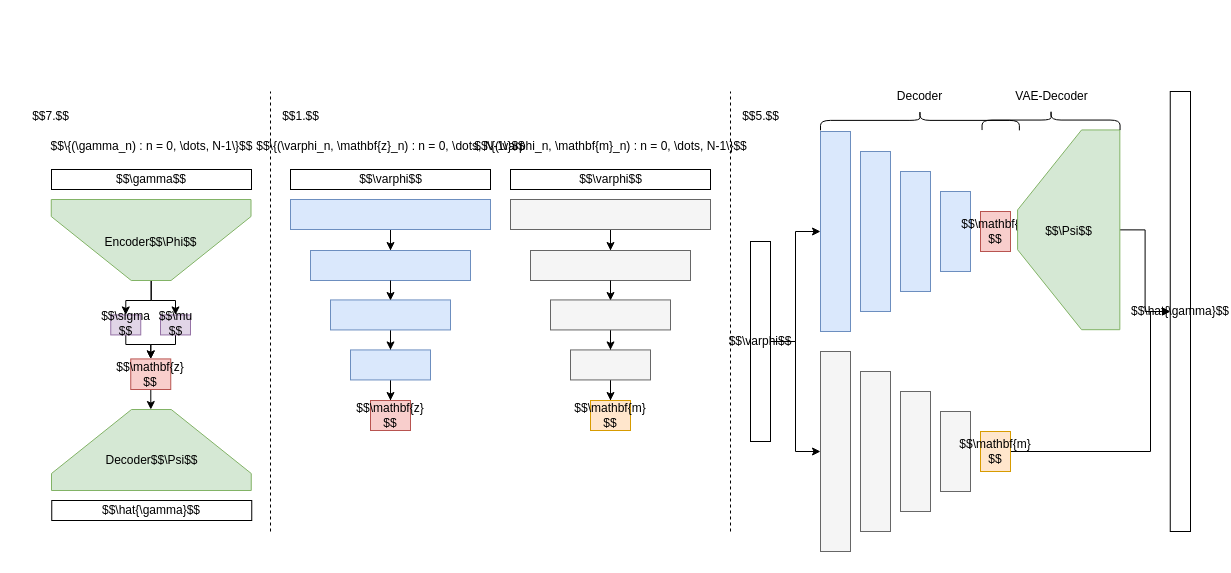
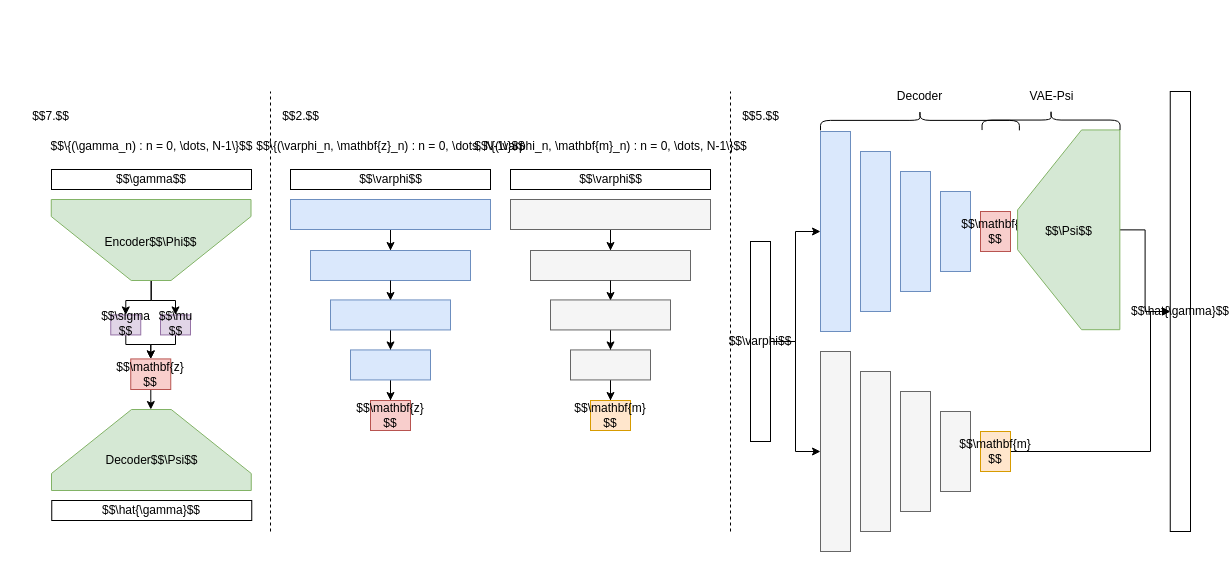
  <mxCell id="0" />
  <mxCell id="1" parent="0" />
  <mxCell id="2" style="edgeStyle=orthogonalEdgeStyle;rounded=0;orthogonalLoop=1;jettySize=auto;html=1;entryX=0;entryY=0.5;entryDx=0;entryDy=0;" edge="1" parent="1" source="4" target="5"><mxGeometry relative="1" as="geometry" /></mxCell>
  <mxCell id="3" style="edgeStyle=orthogonalEdgeStyle;rounded=0;orthogonalLoop=1;jettySize=auto;html=1;entryX=0;entryY=0.5;entryDx=0;entryDy=0;" edge="1" parent="1" source="4" target="14"><mxGeometry relative="1" as="geometry" /></mxCell>
  <mxCell id="4" value="$$\varphi$$" style="rounded=0;whiteSpace=wrap;html=1;" vertex="1" parent="1"><mxGeometry x="750" y="241" width="20" height="200" as="geometry" /></mxCell>
  <mxCell id="5" value="" style="rounded=0;whiteSpace=wrap;html=1;fillColor=#dae8fc;strokeColor=#6c8ebf;" vertex="1" parent="1"><mxGeometry x="820" y="131" width="30" height="200" as="geometry" /></mxCell>
  <mxCell id="6" value="" style="rounded=0;whiteSpace=wrap;html=1;fillColor=#dae8fc;strokeColor=#6c8ebf;" vertex="1" parent="1"><mxGeometry x="860" y="151" width="30" height="160" as="geometry" /></mxCell>
  <mxCell id="7" value="" style="rounded=0;whiteSpace=wrap;html=1;fillColor=#dae8fc;strokeColor=#6c8ebf;" vertex="1" parent="1"><mxGeometry x="900" y="171" width="30" height="120" as="geometry" /></mxCell>
  <mxCell id="8" value="" style="rounded=0;whiteSpace=wrap;html=1;fillColor=#dae8fc;strokeColor=#6c8ebf;" vertex="1" parent="1"><mxGeometry x="940" y="191" width="30" height="80" as="geometry" /></mxCell>
  <mxCell id="9" value="$$\mathbf{z} $$" style="rounded=0;whiteSpace=wrap;html=1;fillColor=#f8cecc;strokeColor=#b85450;" vertex="1" parent="1"><mxGeometry x="980" y="211" width="30" height="40" as="geometry" /></mxCell>
  <mxCell id="10" style="edgeStyle=orthogonalEdgeStyle;rounded=0;orthogonalLoop=1;jettySize=auto;html=1;" edge="1" parent="1" source="11" target="13"><mxGeometry relative="1" as="geometry" /></mxCell>
  <mxCell id="11" value="" style="shape=loopLimit;whiteSpace=wrap;html=1;rotation=-90;size=80;fillColor=#d5e8d4;strokeColor=#82b366;" vertex="1" parent="1"><mxGeometry x="968.32" y="178.19" width="199.75" height="102.25" as="geometry" /></mxCell>
  <mxCell id="12" value="&lt;span style=&quot;text-wrap: wrap;&quot;&gt;$$\Psi$$&lt;/span&gt;" style="text;html=1;align=center;verticalAlign=middle;resizable=0;points=[];autosize=1;strokeColor=none;fillColor=none;" vertex="1" parent="1"><mxGeometry x="1033.19" y="216" width="70" height="30" as="geometry" /></mxCell>
  <mxCell id="13" value="$$\hat{\gamma}$$" style="rounded=0;whiteSpace=wrap;html=1;" vertex="1" parent="1"><mxGeometry x="1169.75" y="91" width="20.25" height="440" as="geometry" /></mxCell>
  <mxCell id="14" value="" style="rounded=0;whiteSpace=wrap;html=1;fillColor=#f5f5f5;fontColor=#333333;strokeColor=#666666;" vertex="1" parent="1"><mxGeometry x="820" y="351" width="30" height="200" as="geometry" /></mxCell>
  <mxCell id="15" value="" style="rounded=0;whiteSpace=wrap;html=1;fillColor=#f5f5f5;fontColor=#333333;strokeColor=#666666;" vertex="1" parent="1"><mxGeometry x="860" y="371" width="30" height="160" as="geometry" /></mxCell>
  <mxCell id="16" value="" style="rounded=0;whiteSpace=wrap;html=1;fillColor=#f5f5f5;fontColor=#333333;strokeColor=#666666;" vertex="1" parent="1"><mxGeometry x="900" y="391" width="30" height="120" as="geometry" /></mxCell>
  <mxCell id="17" value="" style="rounded=0;whiteSpace=wrap;html=1;fillColor=#f5f5f5;fontColor=#333333;strokeColor=#666666;" vertex="1" parent="1"><mxGeometry x="940" y="411" width="30" height="80" as="geometry" /></mxCell>
  <mxCell id="18" style="edgeStyle=orthogonalEdgeStyle;rounded=0;orthogonalLoop=1;jettySize=auto;html=1;entryX=0;entryY=0.5;entryDx=0;entryDy=0;" edge="1" parent="1" source="19" target="13"><mxGeometry relative="1" as="geometry"><Array as="points"><mxPoint x="1150" y="451" /><mxPoint x="1150" y="311" /></Array></mxGeometry></mxCell>
  <mxCell id="19" value="$$\mathbf{m} $$" style="rounded=0;whiteSpace=wrap;html=1;fillColor=#ffe6cc;strokeColor=#d79b00;" vertex="1" parent="1"><mxGeometry x="980" y="431" width="30" height="40" as="geometry" /></mxCell>
  <mxCell id="20" value="" style="shape=curlyBracket;whiteSpace=wrap;html=1;rounded=1;labelPosition=left;verticalLabelPosition=middle;align=right;verticalAlign=middle;rotation=90;" vertex="1" parent="1"><mxGeometry x="909.44" y="20.44" width="20" height="198.87" as="geometry" /></mxCell>
  <mxCell id="21" value="Decoder" style="text;html=1;align=center;verticalAlign=middle;resizable=0;points=[];autosize=1;strokeColor=none;fillColor=none;" vertex="1" parent="1"><mxGeometry x="889.44" y="81" width="60" height="30" as="geometry" /></mxCell>
  <mxCell id="22" value="" style="shape=curlyBracket;whiteSpace=wrap;html=1;rounded=1;labelPosition=left;verticalLabelPosition=middle;align=right;verticalAlign=middle;rotation=90;" vertex="1" parent="1"><mxGeometry x="1040.56" y="50.56" width="20" height="138" as="geometry" /></mxCell>
- <mxCell id="23" value="VAE-Decoder" style="text;html=1;align=center;verticalAlign=middle;resizable=0;points=[];autosize=1;strokeColor=none;fillColor=none;" vertex="1" parent="1"><mxGeometry x="1000.56" y="81" width="100" height="30" as="geometry" /></mxCell>
+ <mxCell id="23" value="VAE-Psi" style="text;html=1;align=center;verticalAlign=middle;resizable=0;points=[];autosize=1;strokeColor=none;fillColor=none;" vertex="1" parent="1"><mxGeometry x="1000.56" y="81" width="100" height="30" as="geometry" /></mxCell>
  <mxCell id="24" value="" style="shape=loopLimit;whiteSpace=wrap;html=1;rotation=0;size=80;fillColor=#d5e8d4;strokeColor=#82b366;" vertex="1" parent="1"><mxGeometry x="51" y="409" width="199.75" height="81" as="geometry" /></mxCell>
  <mxCell id="25" style="edgeStyle=orthogonalEdgeStyle;rounded=0;orthogonalLoop=1;jettySize=auto;html=1;entryX=0.5;entryY=0;entryDx=0;entryDy=0;" edge="1" parent="1" source="26" target="24"><mxGeometry relative="1" as="geometry" /></mxCell>
  <mxCell id="26" value="$$\mathbf{z} $$" style="rounded=0;whiteSpace=wrap;html=1;fillColor=#f8cecc;strokeColor=#b85450;" vertex="1" parent="1"><mxGeometry x="130.25" y="358.44" width="40" height="30.56" as="geometry" /></mxCell>
  <mxCell id="27" value="&lt;span style=&quot;text-wrap: wrap;&quot;&gt;Decoder$$\Psi$$&lt;/span&gt;" style="text;html=1;align=center;verticalAlign=middle;resizable=0;points=[];autosize=1;strokeColor=none;fillColor=none;" vertex="1" parent="1"><mxGeometry x="91.25" y="445" width="120" height="30" as="geometry" /></mxCell>
  <mxCell id="28" value="$$\gamma$$" style="rounded=0;whiteSpace=wrap;html=1;" vertex="1" parent="1"><mxGeometry x="51" y="169" width="200" height="20" as="geometry" /></mxCell>
  <mxCell id="29" value="$$\hat{\gamma}$$" style="rounded=0;whiteSpace=wrap;html=1;" vertex="1" parent="1"><mxGeometry x="51.25" y="500" width="200" height="20" as="geometry" /></mxCell>
  <mxCell id="30" style="edgeStyle=orthogonalEdgeStyle;rounded=0;orthogonalLoop=1;jettySize=auto;html=1;entryX=0.5;entryY=0;entryDx=0;entryDy=0;" edge="1" parent="1" source="31" target="26"><mxGeometry relative="1" as="geometry"><Array as="points"><mxPoint x="125.25" y="344" /><mxPoint x="150.25" y="344" /></Array></mxGeometry></mxCell>
  <mxCell id="31" value="" style="rounded=0;whiteSpace=wrap;html=1;fillColor=#e1d5e7;strokeColor=#9673a6;" vertex="1" parent="1"><mxGeometry x="110.25" y="314.44" width="30" height="20" as="geometry" /></mxCell>
  <mxCell id="32" style="edgeStyle=orthogonalEdgeStyle;rounded=0;orthogonalLoop=1;jettySize=auto;html=1;entryX=0.5;entryY=0;entryDx=0;entryDy=0;" edge="1" parent="1" source="33" target="26"><mxGeometry relative="1" as="geometry"><Array as="points"><mxPoint x="175.25" y="344" /><mxPoint x="150.25" y="344" /></Array></mxGeometry></mxCell>
  <mxCell id="33" value="" style="rounded=0;whiteSpace=wrap;html=1;fillColor=#e1d5e7;strokeColor=#9673a6;" vertex="1" parent="1"><mxGeometry x="160" y="314.44" width="30" height="20" as="geometry" /></mxCell>
  <mxCell id="34" value="$$7.$$" style="text;html=1;align=center;verticalAlign=middle;resizable=0;points=[];autosize=1;strokeColor=none;fillColor=none;" vertex="1" parent="1"><mxGeometry x="20" y="101" width="60" height="30" as="geometry" /></mxCell>
  <mxCell id="35" style="edgeStyle=orthogonalEdgeStyle;rounded=0;orthogonalLoop=1;jettySize=auto;html=1;entryX=0;entryY=0.5;entryDx=0;entryDy=0;" edge="1" parent="1" source="36" target="37"><mxGeometry relative="1" as="geometry" /></mxCell>
  <mxCell id="36" value="" style="rounded=0;whiteSpace=wrap;html=1;fillColor=#dae8fc;strokeColor=#6c8ebf;direction=south;" vertex="1" parent="1"><mxGeometry x="290" y="199" width="200" height="30" as="geometry" /></mxCell>
  <mxCell id="37" value="" style="rounded=0;whiteSpace=wrap;html=1;fillColor=#dae8fc;strokeColor=#6c8ebf;direction=south;" vertex="1" parent="1"><mxGeometry x="310" y="250" width="160" height="30" as="geometry" /></mxCell>
  <mxCell id="38" style="edgeStyle=orthogonalEdgeStyle;rounded=0;orthogonalLoop=1;jettySize=auto;html=1;entryX=0;entryY=0.5;entryDx=0;entryDy=0;" edge="1" parent="1" source="39" target="41"><mxGeometry relative="1" as="geometry" /></mxCell>
  <mxCell id="39" value="" style="rounded=0;whiteSpace=wrap;html=1;fillColor=#dae8fc;strokeColor=#6c8ebf;direction=south;" vertex="1" parent="1"><mxGeometry x="330" y="299.44" width="120" height="30" as="geometry" /></mxCell>
  <mxCell id="40" style="edgeStyle=orthogonalEdgeStyle;rounded=0;orthogonalLoop=1;jettySize=auto;html=1;entryX=0;entryY=0.5;entryDx=0;entryDy=0;" edge="1" parent="1" source="41" target="42"><mxGeometry relative="1" as="geometry" /></mxCell>
  <mxCell id="41" value="" style="rounded=0;whiteSpace=wrap;html=1;fillColor=#dae8fc;strokeColor=#6c8ebf;direction=south;" vertex="1" parent="1"><mxGeometry x="350" y="349.44" width="80" height="30" as="geometry" /></mxCell>
  <mxCell id="42" value="$$\mathbf{z} $$" style="rounded=0;whiteSpace=wrap;html=1;fillColor=#f8cecc;strokeColor=#b85450;direction=south;" vertex="1" parent="1"><mxGeometry x="370" y="400" width="40" height="30" as="geometry" /></mxCell>
- <mxCell id="43" value="$$1.$$" style="text;html=1;align=center;verticalAlign=middle;resizable=0;points=[];autosize=1;strokeColor=none;fillColor=none;" vertex="1" parent="1"><mxGeometry x="270" y="101" width="60" height="30" as="geometry" /></mxCell>
+ <mxCell id="43" value="$$2.$$" style="text;html=1;align=center;verticalAlign=middle;resizable=0;points=[];autosize=1;strokeColor=none;fillColor=none;" vertex="1" parent="1"><mxGeometry x="270" y="101" width="60" height="30" as="geometry" /></mxCell>
  <mxCell id="44" value="" style="endArrow=none;dashed=1;html=1;rounded=0;" edge="1" parent="1"><mxGeometry width="50" height="50" relative="1" as="geometry"><mxPoint x="270" y="531" as="sourcePoint" /><mxPoint x="270" y="91" as="targetPoint" /></mxGeometry></mxCell>
  <mxCell id="45" value="" style="rounded=0;whiteSpace=wrap;html=1;rotation=90;" vertex="1" parent="1"><mxGeometry x="380" y="79" width="20" height="200" as="geometry" /></mxCell>
  <mxCell id="46" value="&lt;span style=&quot;text-wrap: wrap;&quot;&gt;$$\varphi$$&lt;/span&gt;" style="text;html=1;align=center;verticalAlign=middle;resizable=0;points=[];autosize=1;strokeColor=none;fillColor=none;" vertex="1" parent="1"><mxGeometry x="345" y="164" width="90" height="30" as="geometry" /></mxCell>
  <mxCell id="47" style="edgeStyle=orthogonalEdgeStyle;rounded=0;orthogonalLoop=1;jettySize=auto;html=1;entryX=0.5;entryY=0;entryDx=0;entryDy=0;" edge="1" parent="1" source="49" target="31"><mxGeometry relative="1" as="geometry" /></mxCell>
  <mxCell id="48" style="edgeStyle=orthogonalEdgeStyle;rounded=0;orthogonalLoop=1;jettySize=auto;html=1;entryX=0.5;entryY=0;entryDx=0;entryDy=0;" edge="1" parent="1" source="49" target="33"><mxGeometry relative="1" as="geometry" /></mxCell>
  <mxCell id="49" value="" style="shape=loopLimit;whiteSpace=wrap;html=1;rotation=-180;size=80;fillColor=#d5e8d4;strokeColor=#82b366;" vertex="1" parent="1"><mxGeometry x="50.75" y="199" width="199.75" height="81" as="geometry" /></mxCell>
  <mxCell id="50" value="&lt;span style=&quot;text-wrap: wrap;&quot;&gt;Encoder&lt;/span&gt;&lt;span style=&quot;text-wrap: wrap; background-color: initial;&quot;&gt;$$\Phi$$&lt;/span&gt;" style="text;html=1;align=center;verticalAlign=middle;resizable=0;points=[];autosize=1;strokeColor=none;fillColor=none;" vertex="1" parent="1"><mxGeometry x="90" y="227.31" width="120" height="30" as="geometry" /></mxCell>
  <mxCell id="51" style="edgeStyle=orthogonalEdgeStyle;rounded=0;orthogonalLoop=1;jettySize=auto;html=1;entryX=0.041;entryY=0.495;entryDx=0;entryDy=0;entryPerimeter=0;" edge="1" parent="1" source="37" target="39"><mxGeometry relative="1" as="geometry" /></mxCell>
  <mxCell id="52" value="" style="endArrow=none;dashed=1;html=1;rounded=0;" edge="1" parent="1"><mxGeometry width="50" height="50" relative="1" as="geometry"><mxPoint x="730" y="531" as="sourcePoint" /><mxPoint x="730" y="91" as="targetPoint" /></mxGeometry></mxCell>
  <mxCell id="53" style="edgeStyle=orthogonalEdgeStyle;rounded=0;orthogonalLoop=1;jettySize=auto;html=1;entryX=0;entryY=0.5;entryDx=0;entryDy=0;" edge="1" parent="1" source="54" target="55"><mxGeometry relative="1" as="geometry" /></mxCell>
  <mxCell id="54" value="" style="rounded=0;whiteSpace=wrap;html=1;fillColor=#f5f5f5;strokeColor=#666666;direction=south;fontColor=#333333;" vertex="1" parent="1"><mxGeometry x="510" y="199" width="200" height="30" as="geometry" /></mxCell>
  <mxCell id="55" value="" style="rounded=0;whiteSpace=wrap;html=1;fillColor=#f5f5f5;strokeColor=#666666;direction=south;fontColor=#333333;" vertex="1" parent="1"><mxGeometry x="530" y="250" width="160" height="30" as="geometry" /></mxCell>
  <mxCell id="56" style="edgeStyle=orthogonalEdgeStyle;rounded=0;orthogonalLoop=1;jettySize=auto;html=1;entryX=0;entryY=0.5;entryDx=0;entryDy=0;" edge="1" parent="1" source="57" target="59"><mxGeometry relative="1" as="geometry" /></mxCell>
  <mxCell id="57" value="" style="rounded=0;whiteSpace=wrap;html=1;fillColor=#f5f5f5;strokeColor=#666666;direction=south;fontColor=#333333;" vertex="1" parent="1"><mxGeometry x="550" y="299.44" width="120" height="30" as="geometry" /></mxCell>
  <mxCell id="58" style="edgeStyle=orthogonalEdgeStyle;rounded=0;orthogonalLoop=1;jettySize=auto;html=1;entryX=0;entryY=0.5;entryDx=0;entryDy=0;" edge="1" parent="1" source="59" target="60"><mxGeometry relative="1" as="geometry" /></mxCell>
  <mxCell id="59" value="" style="rounded=0;whiteSpace=wrap;html=1;fillColor=#f5f5f5;strokeColor=#666666;direction=south;fontColor=#333333;" vertex="1" parent="1"><mxGeometry x="570" y="349.44" width="80" height="30" as="geometry" /></mxCell>
  <mxCell id="60" value="$$\mathbf{m} $$" style="rounded=0;whiteSpace=wrap;html=1;fillColor=#ffe6cc;strokeColor=#d79b00;direction=south;" vertex="1" parent="1"><mxGeometry x="590" y="400" width="40" height="30" as="geometry" /></mxCell>
  <mxCell id="61" value="" style="rounded=0;whiteSpace=wrap;html=1;rotation=90;" vertex="1" parent="1"><mxGeometry x="600" y="79" width="20" height="200" as="geometry" /></mxCell>
  <mxCell id="62" value="&lt;span style=&quot;text-wrap: wrap;&quot;&gt;$$\varphi$$&lt;/span&gt;" style="text;html=1;align=center;verticalAlign=middle;resizable=0;points=[];autosize=1;strokeColor=none;fillColor=none;" vertex="1" parent="1"><mxGeometry x="565" y="164" width="90" height="30" as="geometry" /></mxCell>
  <mxCell id="63" style="edgeStyle=orthogonalEdgeStyle;rounded=0;orthogonalLoop=1;jettySize=auto;html=1;entryX=0.041;entryY=0.495;entryDx=0;entryDy=0;entryPerimeter=0;" edge="1" parent="1" source="55" target="57"><mxGeometry relative="1" as="geometry" /></mxCell>
  <mxCell id="64" value="$$5.$$" style="text;html=1;align=center;verticalAlign=middle;resizable=0;points=[];autosize=1;strokeColor=none;fillColor=none;" vertex="1" parent="1"><mxGeometry x="730" y="101" width="60" height="30" as="geometry" /></mxCell>
  <mxCell id="65" value="$$\{(\gamma_n) : n = 0, \dots, N-1\}$$" style="text;html=1;align=center;verticalAlign=middle;resizable=0;points=[];autosize=1;strokeColor=none;fillColor=none;" vertex="1" parent="1"><mxGeometry x="36.25" y="131" width="230" height="30" as="geometry" /></mxCell>
  <mxCell id="66" value="$$\{(\varphi_n, \mathbf{z}_n) : n = 0, \dots, N-1\}$$" style="text;html=1;align=center;verticalAlign=middle;resizable=0;points=[];autosize=1;strokeColor=none;fillColor=none;" vertex="1" parent="1"><mxGeometry x="245" y="131" width="290" height="30" as="geometry" /></mxCell>
  <mxCell id="67" value="$$\{(\varphi_n, \mathbf{m}_n) : n = 0, \dots, N-1\}$$" style="text;html=1;align=center;verticalAlign=middle;resizable=0;points=[];autosize=1;strokeColor=none;fillColor=none;" vertex="1" parent="1"><mxGeometry x="460" y="131" width="300" height="30" as="geometry" /></mxCell>
  <mxCell id="68" value="&lt;span style=&quot;text-wrap: wrap;&quot;&gt;$$\mu $$&lt;/span&gt;" style="text;html=1;align=center;verticalAlign=middle;resizable=0;points=[];autosize=1;strokeColor=none;fillColor=none;" vertex="1" parent="1"><mxGeometry x="140" y="308.44" width="70" height="30" as="geometry" /></mxCell>
  <mxCell id="69" value="&lt;span style=&quot;text-wrap: wrap;&quot;&gt;$$\sigma $$&lt;/span&gt;" style="text;html=1;align=center;verticalAlign=middle;resizable=0;points=[];autosize=1;strokeColor=none;fillColor=none;" vertex="1" parent="1"><mxGeometry x="80.25" y="308.44" width="90" height="30" as="geometry" /></mxCell>
